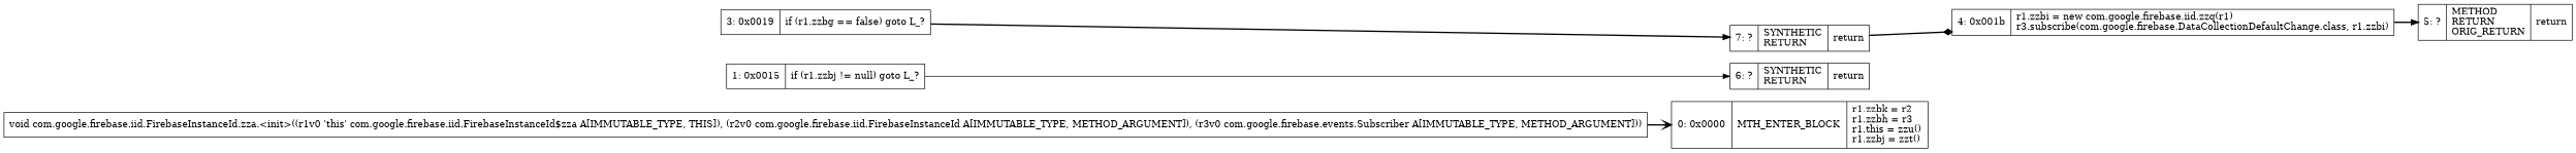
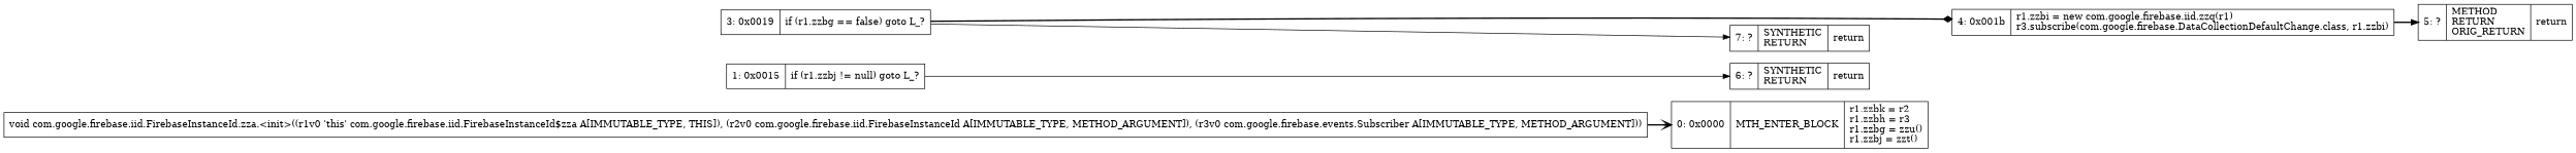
  digraph {
    rankdir=LR
    node [shape=record]
    edge [arrowhead=normal style=bold]
-   n1 [label="{0\:\ 0x0000|MTH_ENTER_BLOCK\l|r1.zzbk = r2\lr1.zzbh = r3\lr1.this = zzu()\lr1.zzbj = zzt()\l}"]
+   n1 [label="{0\:\ 0x0000|MTH_ENTER_BLOCK\l|r1.zzbk = r2\lr1.zzbh = r3\lr1.zzbg = zzu()\lr1.zzbj = zzt()\l}"]
    n2 [label="{1\:\ 0x0015|if (r1.zzbj != null) goto L_?\l}"]
    n3 [label="{6\:\ ?|SYNTHETIC\lRETURN\l|return\l}"]
    n4 [label="{3\:\ 0x0019|if (r1.zzbg == false) goto L_?\l}"]
    n5 [label="{4\:\ 0x001b|r1.zzbi = new com.google.firebase.iid.zzq(r1)\lr3.subscribe(com.google.firebase.DataCollectionDefaultChange.class, r1.zzbi)\l}"]
    n6 [label="{7\:\ ?|SYNTHETIC\lRETURN\l|return\l}"]
    n7 [label="{5\:\ ?|METHOD\lRETURN\lORIG_RETURN\l|return\l}"]
    n8 [label="{void com.google.firebase.iid.FirebaseInstanceId.zza.\<init\>((r1v0 'this' com.google.firebase.iid.FirebaseInstanceId$zza A[IMMUTABLE_TYPE, THIS]), (r2v0 com.google.firebase.iid.FirebaseInstanceId A[IMMUTABLE_TYPE, METHOD_ARGUMENT]), (r3v0 com.google.firebase.events.Subscriber A[IMMUTABLE_TYPE, METHOD_ARGUMENT])) }"]
    n2 -> n3 [style=solid]
-   n6 -> n5 [arrowhead=diamond]
-   n4 -> n6
+   n4 -> n5 [arrowhead=diamond]
+   n4 -> n6 [style=solid]
    n5 -> n7
    n8 -> n1 [arrowhead=vee]
  }
